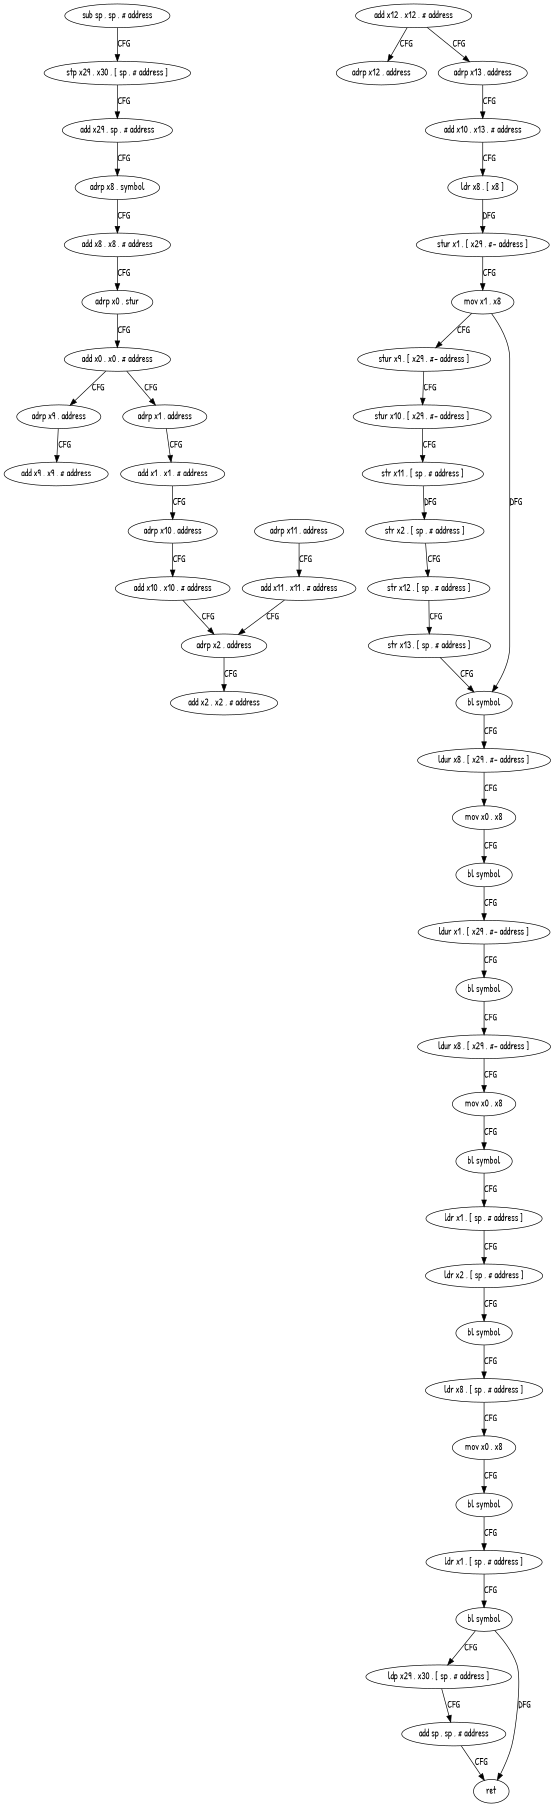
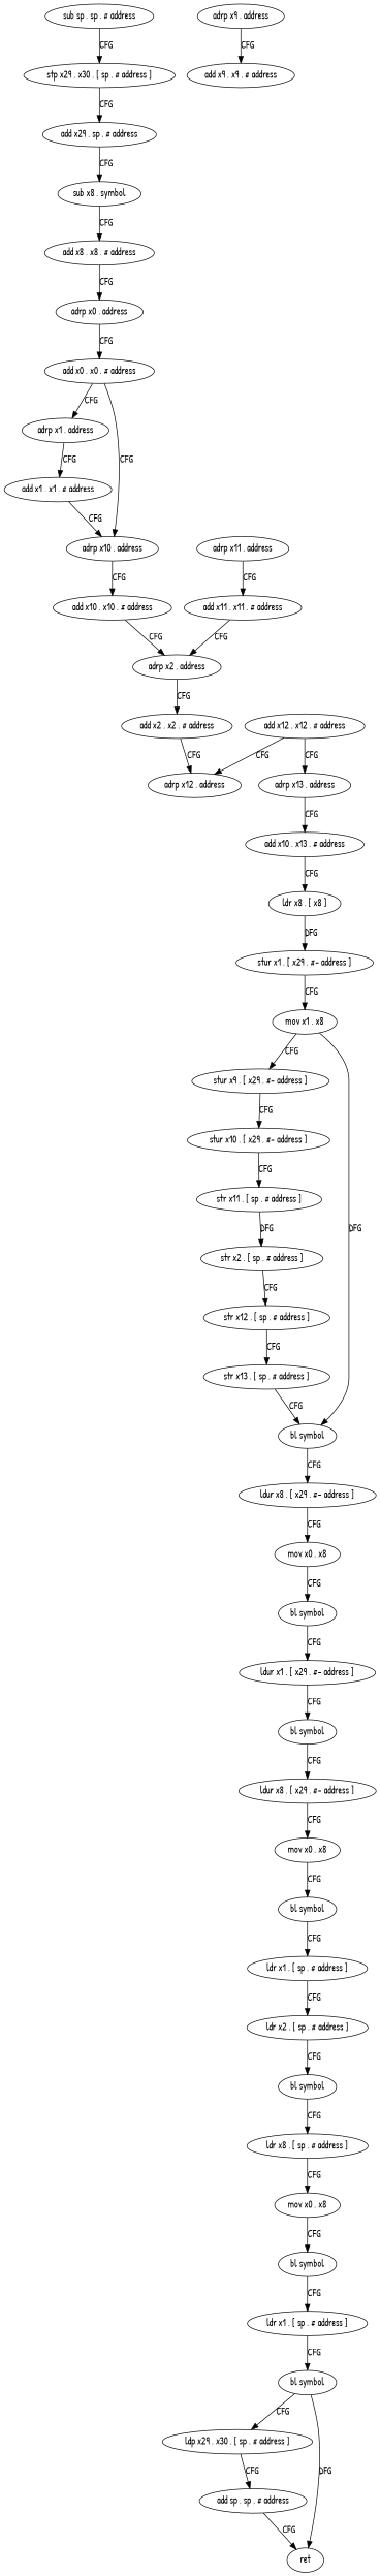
  digraph {
    fontname="Patrick Hand"
    node [fontname="Patrick Hand"]
    edge [fontname="Patrick Hand"]
    n1 [label="sub sp , sp , # address"]
    n2 [label="stp x29 , x30 , [ sp , # address ]"]
    n3 [label="add x29 , sp , # address"]
-   n4 [label="adrp x8 , symbol"]
+   n4 [label="sub x8 , symbol"]
    n5 [label="add x8 , x8 , # address"]
-   n6 [label="adrp x0 , stur"]
+   n6 [label="adrp x0 , address"]
    n7 [label="add x0 , x0 , # address"]
    n8 [label="adrp x9 , address"]
    n9 [label="adrp x1 , address"]
    n10 [label="add x9 , x9 , # address"]
    n11 [label="add x1 , x1 , # address"]
    n12 [label="adrp x10 , address"]
    n13 [label="add x10 , x10 , # address"]
    n14 [label="adrp x2 , address"]
    n15 [label="adrp x11 , address"]
    n16 [label="add x11 , x11 , # address"]
    n17 [label="add x2 , x2 , # address"]
    n18 [label="adrp x12 , address"]
    n19 [label="add x12 , x12 , # address"]
    n20 [label="adrp x13 , address"]
    n21 [label="add x10 , x13 , # address"]
    n22 [label="ldr x8 , [ x8 ]"]
    n23 [label="stur x1 , [ x29 , #- address ]"]
    n24 [label="mov x1 , x8"]
    n25 [label="stur x9 , [ x29 , #- address ]"]
    n26 [label="bl symbol"]
    n27 [label="stur x10 , [ x29 , #- address ]"]
    n28 [label="ldur x8 , [ x29 , #- address ]"]
    n29 [label="str x11 , [ sp , # address ]"]
    n30 [label="str x2 , [ sp , # address ]"]
    n31 [label="str x12 , [ sp , # address ]"]
    n32 [label="str x13 , [ sp , # address ]"]
    n33 [label="mov x0 , x8"]
    n34 [label="bl symbol"]
    n35 [label="ldur x1 , [ x29 , #- address ]"]
    n36 [label="bl symbol"]
    n37 [label="ldur x8 , [ x29 , #- address ]"]
    n38 [label="mov x0 , x8"]
    n39 [label="bl symbol"]
    n40 [label="ldr x1 , [ sp , # address ]"]
    n41 [label="ldr x2 , [ sp , # address ]"]
    n42 [label="bl symbol"]
    n43 [label="ldr x8 , [ sp , # address ]"]
    n44 [label="mov x0 , x8"]
    n45 [label="bl symbol"]
    n46 [label="ldr x1 , [ sp , # address ]"]
    n47 [label="bl symbol"]
    n48 [label="ldp x29 , x30 , [ sp , # address ]"]
    n49 [label=ret]
    n50 [label="add sp , sp , # address"]
    n1 -> n2 [label=CFG]
    n2 -> n3 [label=CFG]
    n3 -> n4 [label=CFG]
    n4 -> n5 [label=CFG]
    n5 -> n6 [label=CFG]
    n6 -> n7 [label=CFG]
-   n7 -> n8 [label=CFG]
+   n7 -> n12 [label=CFG]
    n7 -> n9 [label=CFG]
    n8 -> n10 [label=CFG]
    n9 -> n11 [label=CFG]
    n11 -> n12 [label=CFG]
    n12 -> n13 [label=CFG]
    n13 -> n14 [label=CFG]
    n14 -> n17 [label=CFG]
    n15 -> n16 [label=CFG]
    n16 -> n14 [label=CFG]
+   n17 -> n18 [label=CFG]
    n19 -> n18 [label=CFG]
    n19 -> n20 [label=CFG]
    n20 -> n21 [label=CFG]
    n21 -> n22 [label=CFG]
    n22 -> n23 [label=DFG]
    n23 -> n24 [label=CFG]
    n24 -> n25 [label=CFG]
    n24 -> n26 [label=DFG]
    n25 -> n27 [label=CFG]
    n26 -> n28 [label=CFG]
    n27 -> n29 [label=CFG]
    n28 -> n33 [label=CFG]
    n29 -> n30 [label=DFG]
    n30 -> n31 [label=CFG]
    n31 -> n32 [label=CFG]
    n32 -> n26 [label=CFG]
    n33 -> n34 [label=CFG]
    n34 -> n35 [label=CFG]
    n35 -> n36 [label=CFG]
    n36 -> n37 [label=CFG]
    n37 -> n38 [label=CFG]
    n38 -> n39 [label=CFG]
    n39 -> n40 [label=CFG]
    n40 -> n41 [label=CFG]
    n41 -> n42 [label=CFG]
    n42 -> n43 [label=CFG]
    n43 -> n44 [label=CFG]
    n44 -> n45 [label=CFG]
    n45 -> n46 [label=CFG]
    n46 -> n47 [label=CFG]
    n47 -> n48 [label=CFG]
    n47 -> n49 [label=DFG]
    n48 -> n50 [label=CFG]
    n50 -> n49 [label=CFG]
  }
